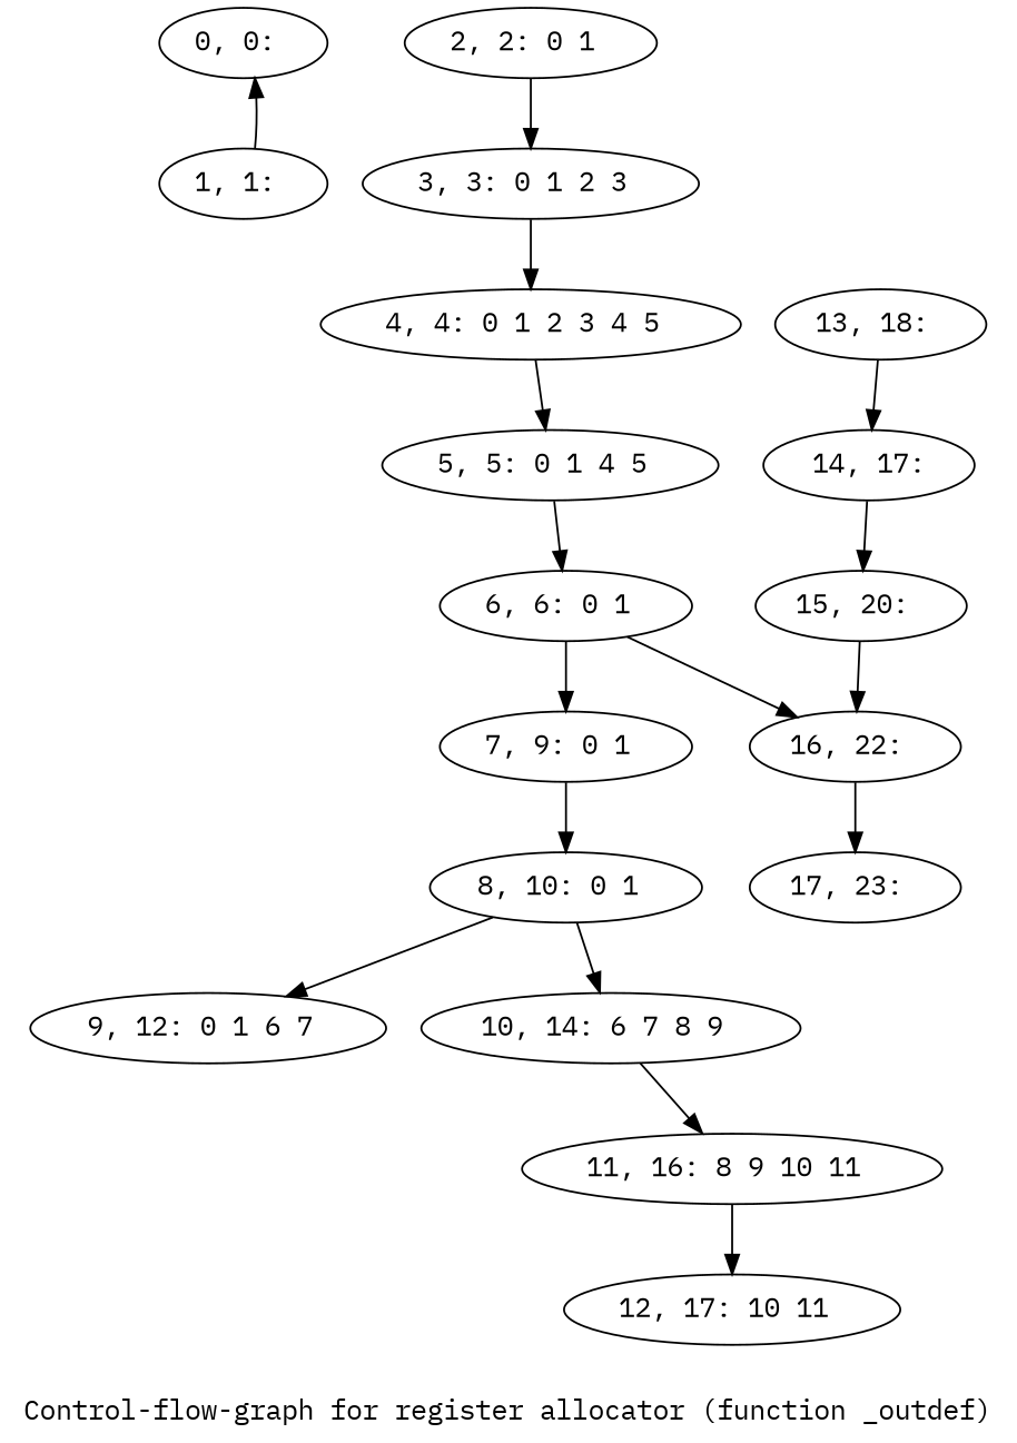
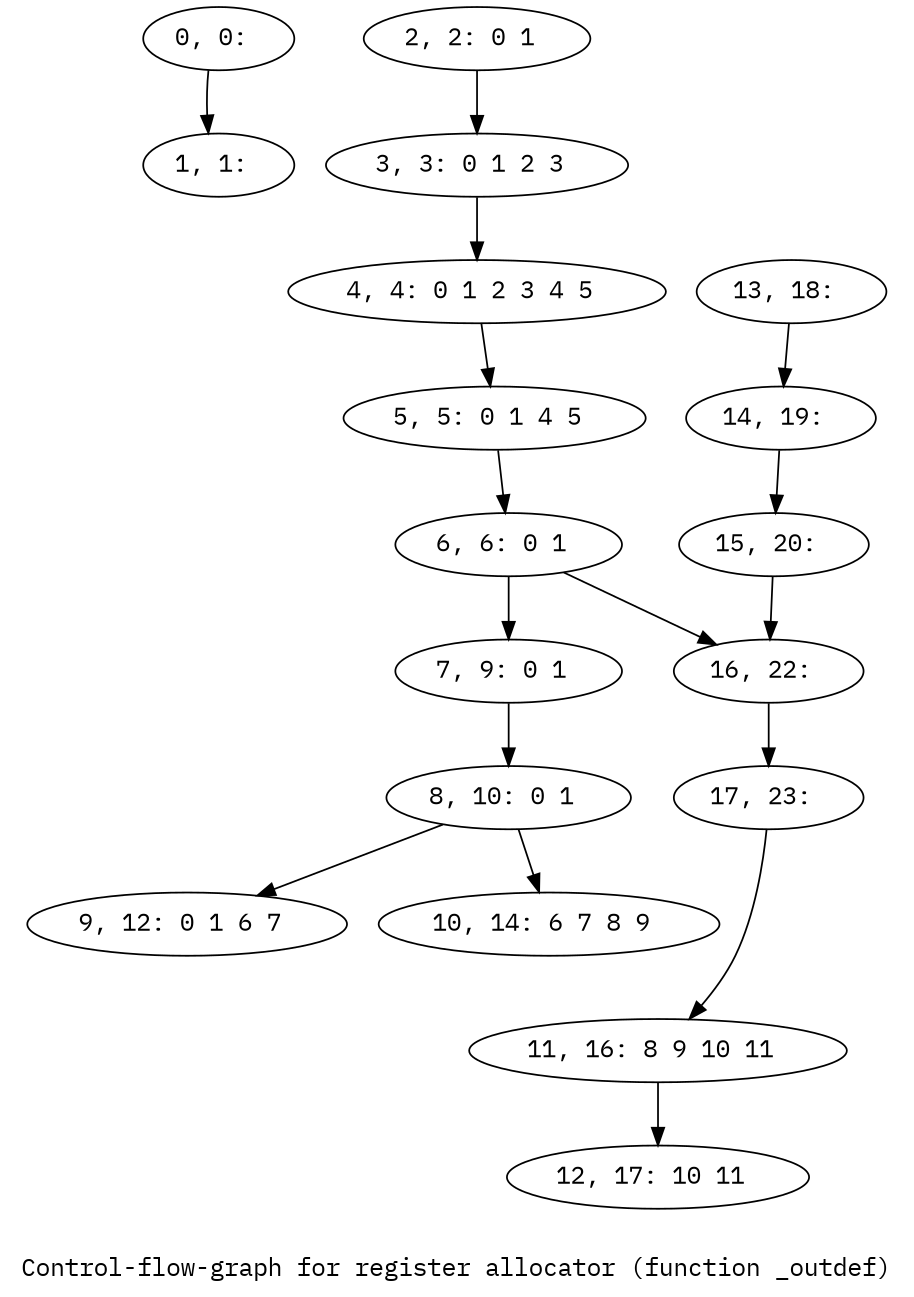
  digraph {
    fontname="IBM Plex Mono"
    label="Control-flow-graph for register allocator (function _outdef)"
    node [fontname="IBM Plex Mono"]
    edge [fontname="IBM Plex Mono"]
    n1 [label="0, 0: "]
    n2 [label="1, 1: "]
    n3 [label="2, 2: 0 1 "]
    n4 [label="3, 3: 0 1 2 3 "]
    n5 [label="4, 4: 0 1 2 3 4 5 "]
    n6 [label="5, 5: 0 1 4 5 "]
    n7 [label="6, 6: 0 1 "]
    n8 [label="7, 9: 0 1 "]
    n9 [label="16, 22: "]
    n10 [label="8, 10: 0 1 "]
    n11 [label="17, 23: "]
    n12 [label="9, 12: 0 1 6 7 "]
    n13 [label="10, 14: 6 7 8 9 "]
    n14 [label="11, 16: 8 9 10 11 "]
    n15 [label="12, 17: 10 11 "]
    n16 [label="13, 18: "]
-   n17 [label="14, 17:"]
+   n17 [label="14, 19: "]
    n18 [label="15, 20: "]
-   n2 -> n1
+   n1 -> n2
    n3 -> n4
    n4 -> n5
    n5 -> n6
    n6 -> n7
    n7 -> n8
    n7 -> n9
    n8 -> n10
    n9 -> n11
    n10 -> n12
    n10 -> n13
-   n13 -> n14
+   n11 -> n14
    n14 -> n15
    n16 -> n17
    n17 -> n18
    n18 -> n9
  }
